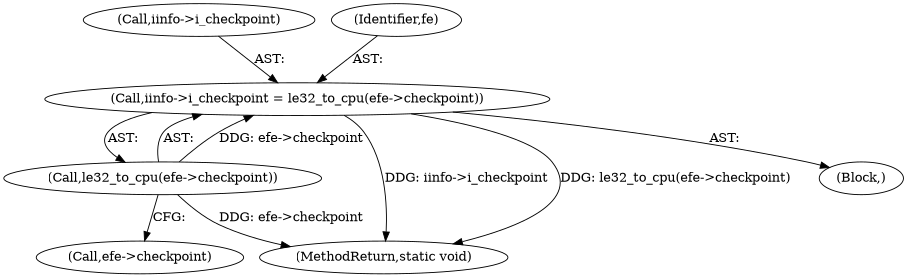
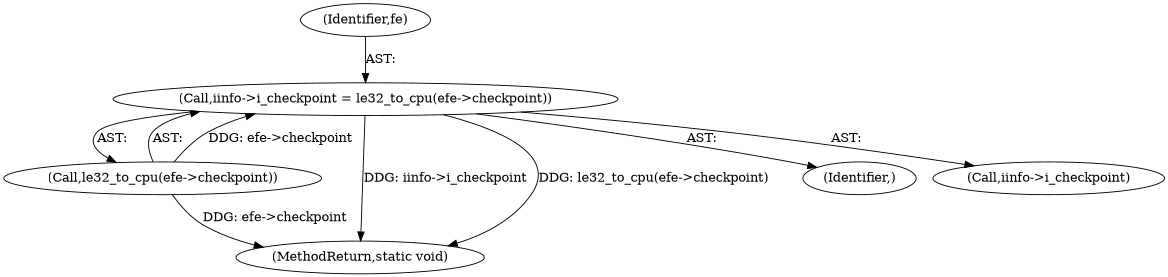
  digraph {
    n1 [label="(Call,iinfo->i_checkpoint = le32_to_cpu(efe->checkpoint))"]
    n2 [label="(Call,le32_to_cpu(efe->checkpoint))"]
    n3 [label="(MethodReturn,static void)"]
-   n4 [label="(Block,)"]
-   n5 [label="(Call,efe->checkpoint)"]
+   n4 [label="(Identifier,)"]
    n6 [label="(Call,iinfo->i_checkpoint)"]
    n7 [label="(Identifier,fe)"]
    n1 -> n2 [label="AST: "]
    n1 -> n3 [label="DDG: iinfo->i_checkpoint"]
    n1 -> n3 [label="DDG: le32_to_cpu(efe->checkpoint)"]
    n1 -> n4 [label="AST: "]
    n2 -> n1 [label="AST: "]
    n2 -> n1 [label="DDG: efe->checkpoint"]
    n2 -> n3 [label="DDG: efe->checkpoint"]
-   n2 -> n5 [label="CFG: "]
-   n6 -> n1 [label="AST: "]
+   n1 -> n6 [label="AST: "]
    n7 -> n1 [label="AST: "]
  }
